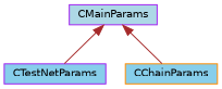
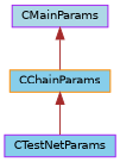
  digraph {
    node [color=purple fillcolor=skyblue fontname=Helvetica fontsize=10 shape=record style=filled]
    edge [color=brown dir=back fontname=Helvetica fontsize=10 labelfontname=Helvetica labelfontsize=10 style=solid]
    n1 [fillcolor=lightblue fontcolor=black height=0.2 label=CMainParams width=0.4]
    n2 [height=0.2 label=CTestNetParams width=0.4]
    n3 [color=darkorange height=0.2 label=CChainParams width=0.4]
-   n1 -> n2
+   n3 -> n2
    n1 -> n3
  }
